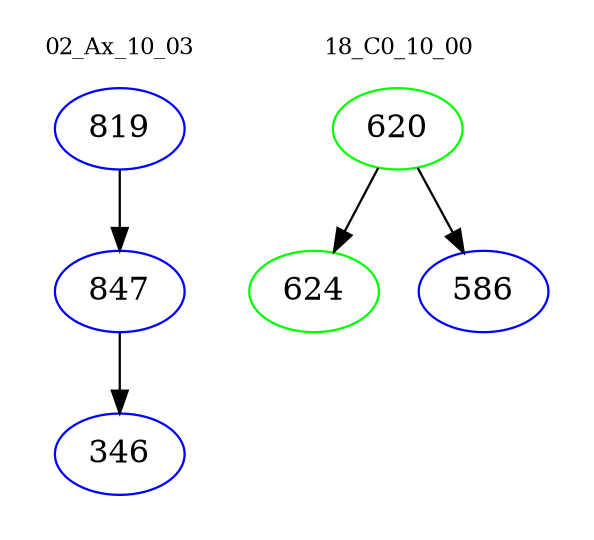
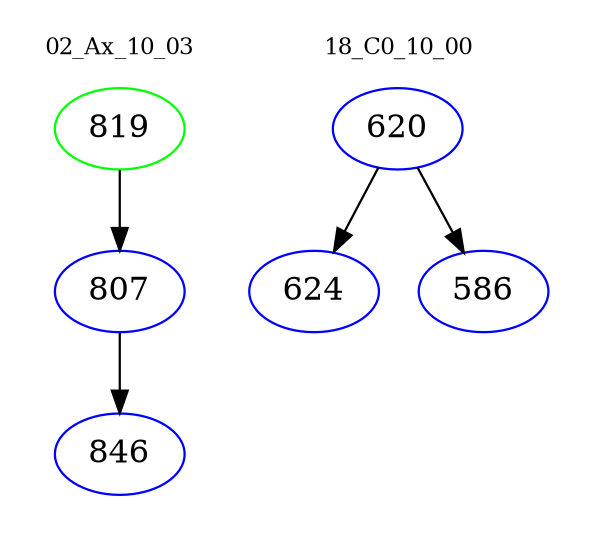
  digraph {
    node [color=blue]
    edge [color=black]
-   n1 [label=819]
-   n2 [label=847]
-   n3 [label=346]
-   n4 [color=green label=624]
-   n5 [color=green label=620]
+   n1 [color=green label=819]
+   n2 [label=807]
+   n3 [label=846]
+   n4 [label=624]
+   n5 [label=620]
    n6 [label=586]
    subgraph cluster_1 {
      color=white
      fontsize=10
      label="02_Ax_10_03"
      n1
      n2
      n3
    }
    subgraph cluster_2 {
      color=white
      fontsize=10
      label="18_C0_10_00"
      n4
      n5
      n6
    }
    n1 -> n2
    n2 -> n3
    n5 -> n4
    n5 -> n6
  }
